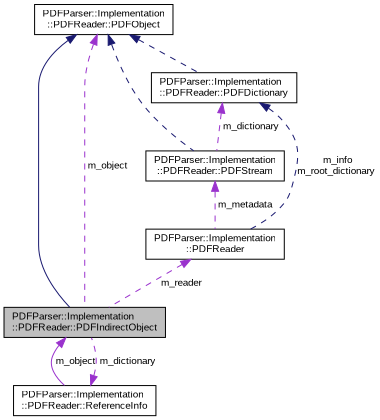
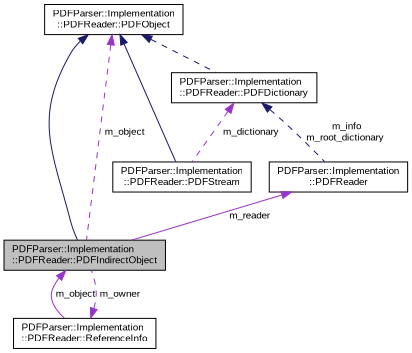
  digraph {
    fontname="Liberation Sans"
    rankdir=TB
    node [color=black fillcolor=white fontname="Liberation Sans" fontsize=10 shape=record style=filled]
    edge [color=darkorchid3 dir=back fontname="Liberation Sans" fontsize=10 labelfontname=Helvetica labelfontsize=10 style=dashed]
    n1 [fillcolor=grey75 fontcolor=black height=0.2 label="PDFParser::Implementation\l::PDFReader::PDFIndirectObject" width=0.4]
    n2 [height=0.2 label="PDFParser::Implementation\l::PDFReader::ReferenceInfo" width=0.4]
    n3 [height=0.2 label="PDFParser::Implementation\l::PDFReader::PDFObject" width=0.4]
    n4 [height=0.2 label="PDFParser::Implementation\l::PDFReader::PDFStream" width=0.4]
    n5 [height=0.2 label="PDFParser::Implementation\l::PDFReader::PDFDictionary" width=0.4]
    n6 [height=0.2 label="PDFParser::Implementation\l::PDFReader" width=0.4]
    n1 -> n2 [label=" m_object" style=solid]
-   n2 -> n1 [label=" m_dictionary"]
+   n2 -> n1 [label=" m_owner"]
    n3 -> n1 [color=midnightblue style=solid]
    n3 -> n1 [label=" m_object"]
-   n3 -> n4 [color=midnightblue]
+   n3 -> n4 [color=midnightblue style=solid]
    n3 -> n5 [color=midnightblue]
-   n4 -> n6 [label=" m_metadata"]
    n5 -> n4 [label=" m_dictionary"]
    n5 -> n6 [color=midnightblue label=" m_info\nm_root_dictionary"]
-   n6 -> n1 [label=" m_reader"]
+   n6 -> n1 [label=" m_reader" style=solid]
  }
